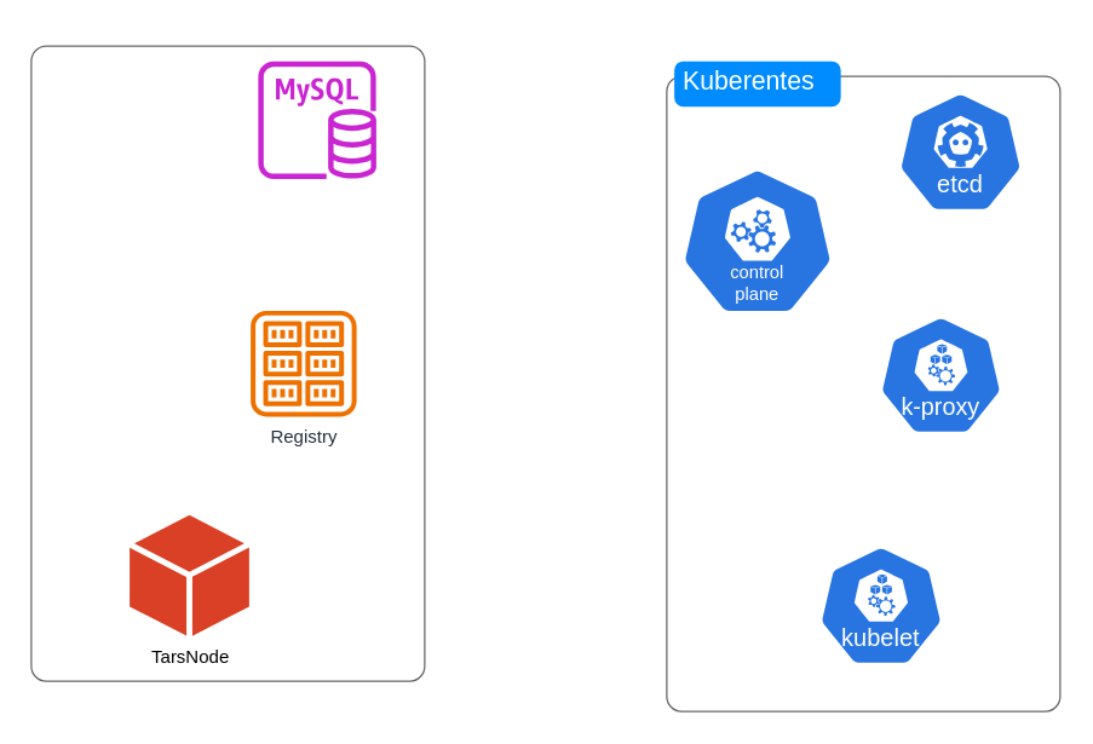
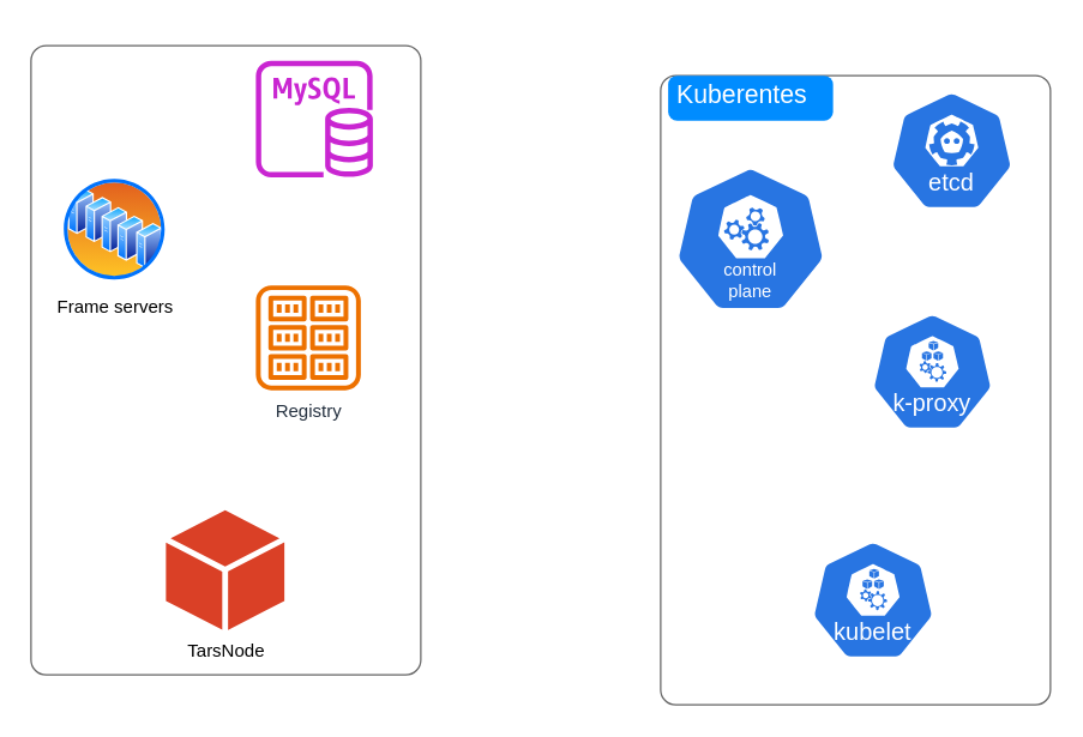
  <mxCell id="0" />
  <mxCell id="1" parent="0" />
  <mxCell id="2" value="" style="shape=mxgraph.mockup.containers.marginRect;rectMarginTop=10;strokeColor=#666666;strokeWidth=1;dashed=0;rounded=1;arcSize=5;recursiveResize=0;html=1;whiteSpace=wrap;" vertex="1" parent="1"><mxGeometry x="20" y="20" width="260" height="430" as="geometry" /></mxCell>
  <mxCell id="3" value="" style="sketch=0;outlineConnect=0;fontColor=#232F3E;gradientColor=none;fillColor=#C925D1;strokeColor=none;dashed=0;verticalLabelPosition=bottom;verticalAlign=top;align=center;html=1;fontSize=12;fontStyle=0;aspect=fixed;pointerEvents=1;shape=mxgraph.aws4.rds_mysql_instance;" vertex="1" parent="2"><mxGeometry x="150" y="20" width="78" height="78" as="geometry" /></mxCell>
- <mxCell id="4" value="TarsNode" style="sketch=0;pointerEvents=1;shadow=0;dashed=0;html=1;strokeColor=none;labelPosition=center;verticalLabelPosition=bottom;verticalAlign=top;outlineConnect=0;align=center;shape=mxgraph.office.concepts.node_generic;fillColor=#DA4026;" vertex="1" parent="2"><mxGeometry x="65" y="320" width="79" height="80" as="geometry" /></mxCell>
- <mxCell id="5" value="Registry" style="sketch=0;outlineConnect=0;fontColor=#232F3E;gradientColor=none;fillColor=#ED7100;strokeColor=none;dashed=0;verticalLabelPosition=bottom;verticalAlign=top;align=center;html=1;fontSize=12;fontStyle=0;aspect=fixed;pointerEvents=1;shape=mxgraph.aws4.registry;" vertex="1" parent="2"><mxGeometry x="145" y="185" width="70" height="70" as="geometry" /></mxCell>
+ <mxCell id="4" value="TarsNode" style="sketch=0;pointerEvents=1;shadow=0;dashed=0;html=1;strokeColor=none;labelPosition=center;verticalLabelPosition=bottom;verticalAlign=top;outlineConnect=0;align=center;shape=mxgraph.office.concepts.node_generic;fillColor=#DA4026;" vertex="1" parent="2"><mxGeometry x="90" y="320" width="79" height="80" as="geometry" /></mxCell>
+ <mxCell id="5" value="Registry" style="sketch=0;outlineConnect=0;fontColor=#232F3E;gradientColor=none;fillColor=#ED7100;strokeColor=none;dashed=0;verticalLabelPosition=bottom;verticalAlign=top;align=center;html=1;fontSize=12;fontStyle=0;aspect=fixed;pointerEvents=1;shape=mxgraph.aws4.registry;" vertex="1" parent="2"><mxGeometry x="150" y="170" width="70" height="70" as="geometry" /></mxCell>
+ <mxCell id="6" value="Frame servers" style="image;aspect=fixed;perimeter=ellipsePerimeter;html=1;align=center;shadow=0;dashed=0;spacingTop=3;image=img/lib/active_directory/server_farm.svg;" vertex="1" parent="2"><mxGeometry x="21" y="98" width="70" height="70" as="geometry" /></mxCell>
  <mxCell id="7" value="" style="shape=mxgraph.mockup.containers.marginRect;rectMarginTop=10;strokeColor=#666666;strokeWidth=1;dashed=0;rounded=1;arcSize=5;recursiveResize=0;html=1;whiteSpace=wrap;" vertex="1" parent="1"><mxGeometry x="440" y="40" width="260" height="430" as="geometry" /></mxCell>
- <mxCell id="8" value="Kuberentes" style="shape=rect;strokeColor=none;fillColor=#008cff;strokeWidth=1;dashed=0;rounded=1;arcSize=20;fontColor=#ffffff;fontSize=17;spacing=2;spacingTop=-2;align=left;autosize=1;spacingLeft=4;resizeWidth=0;resizeHeight=0;perimeter=none;html=1;whiteSpace=wrap;" vertex="1" parent="7"><mxGeometry x="5" width="110" height="30" as="geometry" /></mxCell>
+ <mxCell id="8" value="Kuberentes" style="shape=rect;strokeColor=none;fillColor=#008cff;strokeWidth=1;dashed=0;rounded=1;arcSize=20;fontColor=#ffffff;fontSize=17;spacing=2;spacingTop=-2;align=left;autosize=1;spacingLeft=4;resizeWidth=0;resizeHeight=0;perimeter=none;html=1;whiteSpace=wrap;" vertex="1" parent="7"><mxGeometry x="5" y="10" width="110" height="30" as="geometry" /></mxCell>
  <mxCell id="9" value="" style="aspect=fixed;sketch=0;html=1;dashed=0;whitespace=wrap;fillColor=#2875E2;strokeColor=#ffffff;points=[[0.005,0.63,0],[0.1,0.2,0],[0.9,0.2,0],[0.5,0,0],[0.995,0.63,0],[0.72,0.99,0],[0.5,1,0],[0.28,0.99,0]];shape=mxgraph.kubernetes.icon2;kubernetesLabel=1;prIcon=etcd" vertex="1" parent="7"><mxGeometry x="152.5" y="20" width="83.33" height="80" as="geometry" /></mxCell>
  <mxCell id="10" value="" style="aspect=fixed;sketch=0;html=1;dashed=0;whitespace=wrap;fillColor=#2875E2;strokeColor=#ffffff;points=[[0.005,0.63,0],[0.1,0.2,0],[0.9,0.2,0],[0.5,0,0],[0.995,0.63,0],[0.72,0.99,0],[0.5,1,0],[0.28,0.99,0]];shape=mxgraph.kubernetes.icon2;kubernetesLabel=1;prIcon=kubelet" vertex="1" parent="7"><mxGeometry x="100" y="320" width="83.34" height="80" as="geometry" /></mxCell>
  <mxCell id="11" value="" style="aspect=fixed;sketch=0;html=1;dashed=0;whitespace=wrap;fillColor=#2875E2;strokeColor=#ffffff;points=[[0.005,0.63,0],[0.1,0.2,0],[0.9,0.2,0],[0.5,0,0],[0.995,0.63,0],[0.72,0.99,0],[0.5,1,0],[0.28,0.99,0]];shape=mxgraph.kubernetes.icon2;kubernetesLabel=1;prIcon=k_proxy" vertex="1" parent="7"><mxGeometry x="140" y="168" width="82.5" height="79.2" as="geometry" /></mxCell>
  <mxCell id="12" value="" style="aspect=fixed;sketch=0;html=1;dashed=0;whitespace=wrap;fillColor=#2875E2;strokeColor=#ffffff;points=[[0.005,0.63,0],[0.1,0.2,0],[0.9,0.2,0],[0.5,0,0],[0.995,0.63,0],[0.72,0.99,0],[0.5,1,0],[0.28,0.99,0]];shape=mxgraph.kubernetes.icon2;kubernetesLabel=1;prIcon=control_plane" vertex="1" parent="7"><mxGeometry x="8.96" y="70" width="102.08" height="98" as="geometry" /></mxCell>
